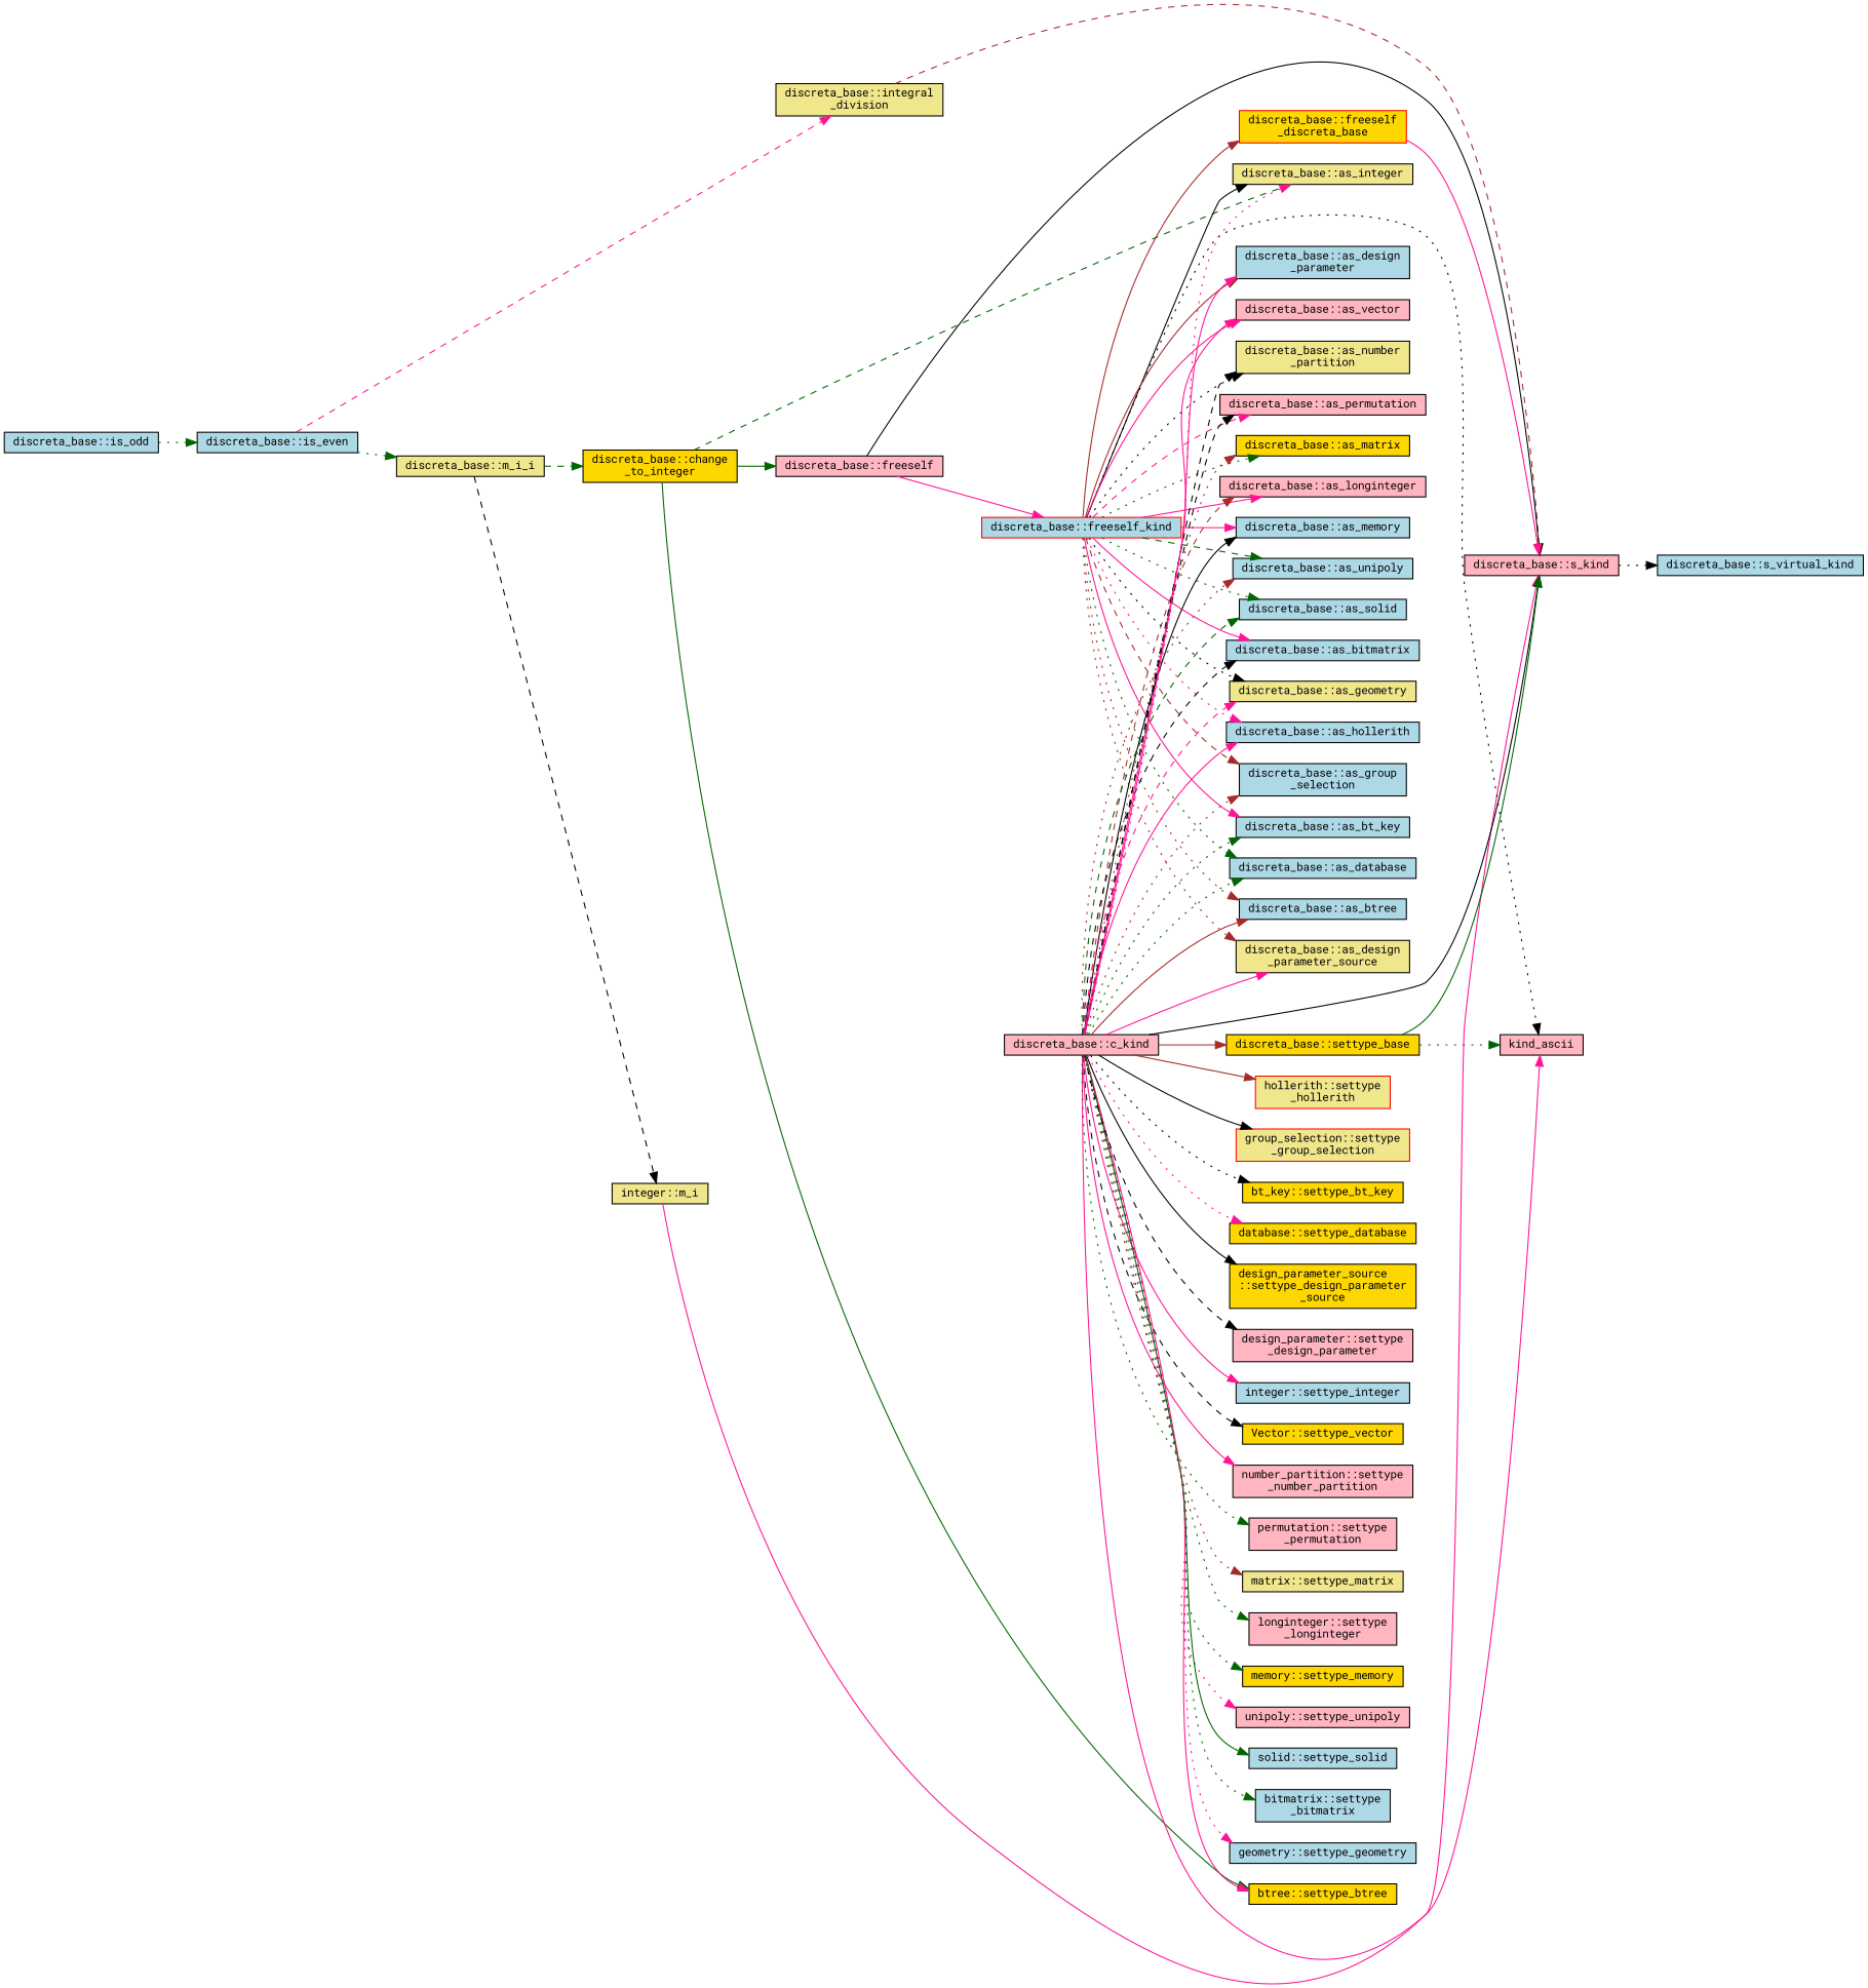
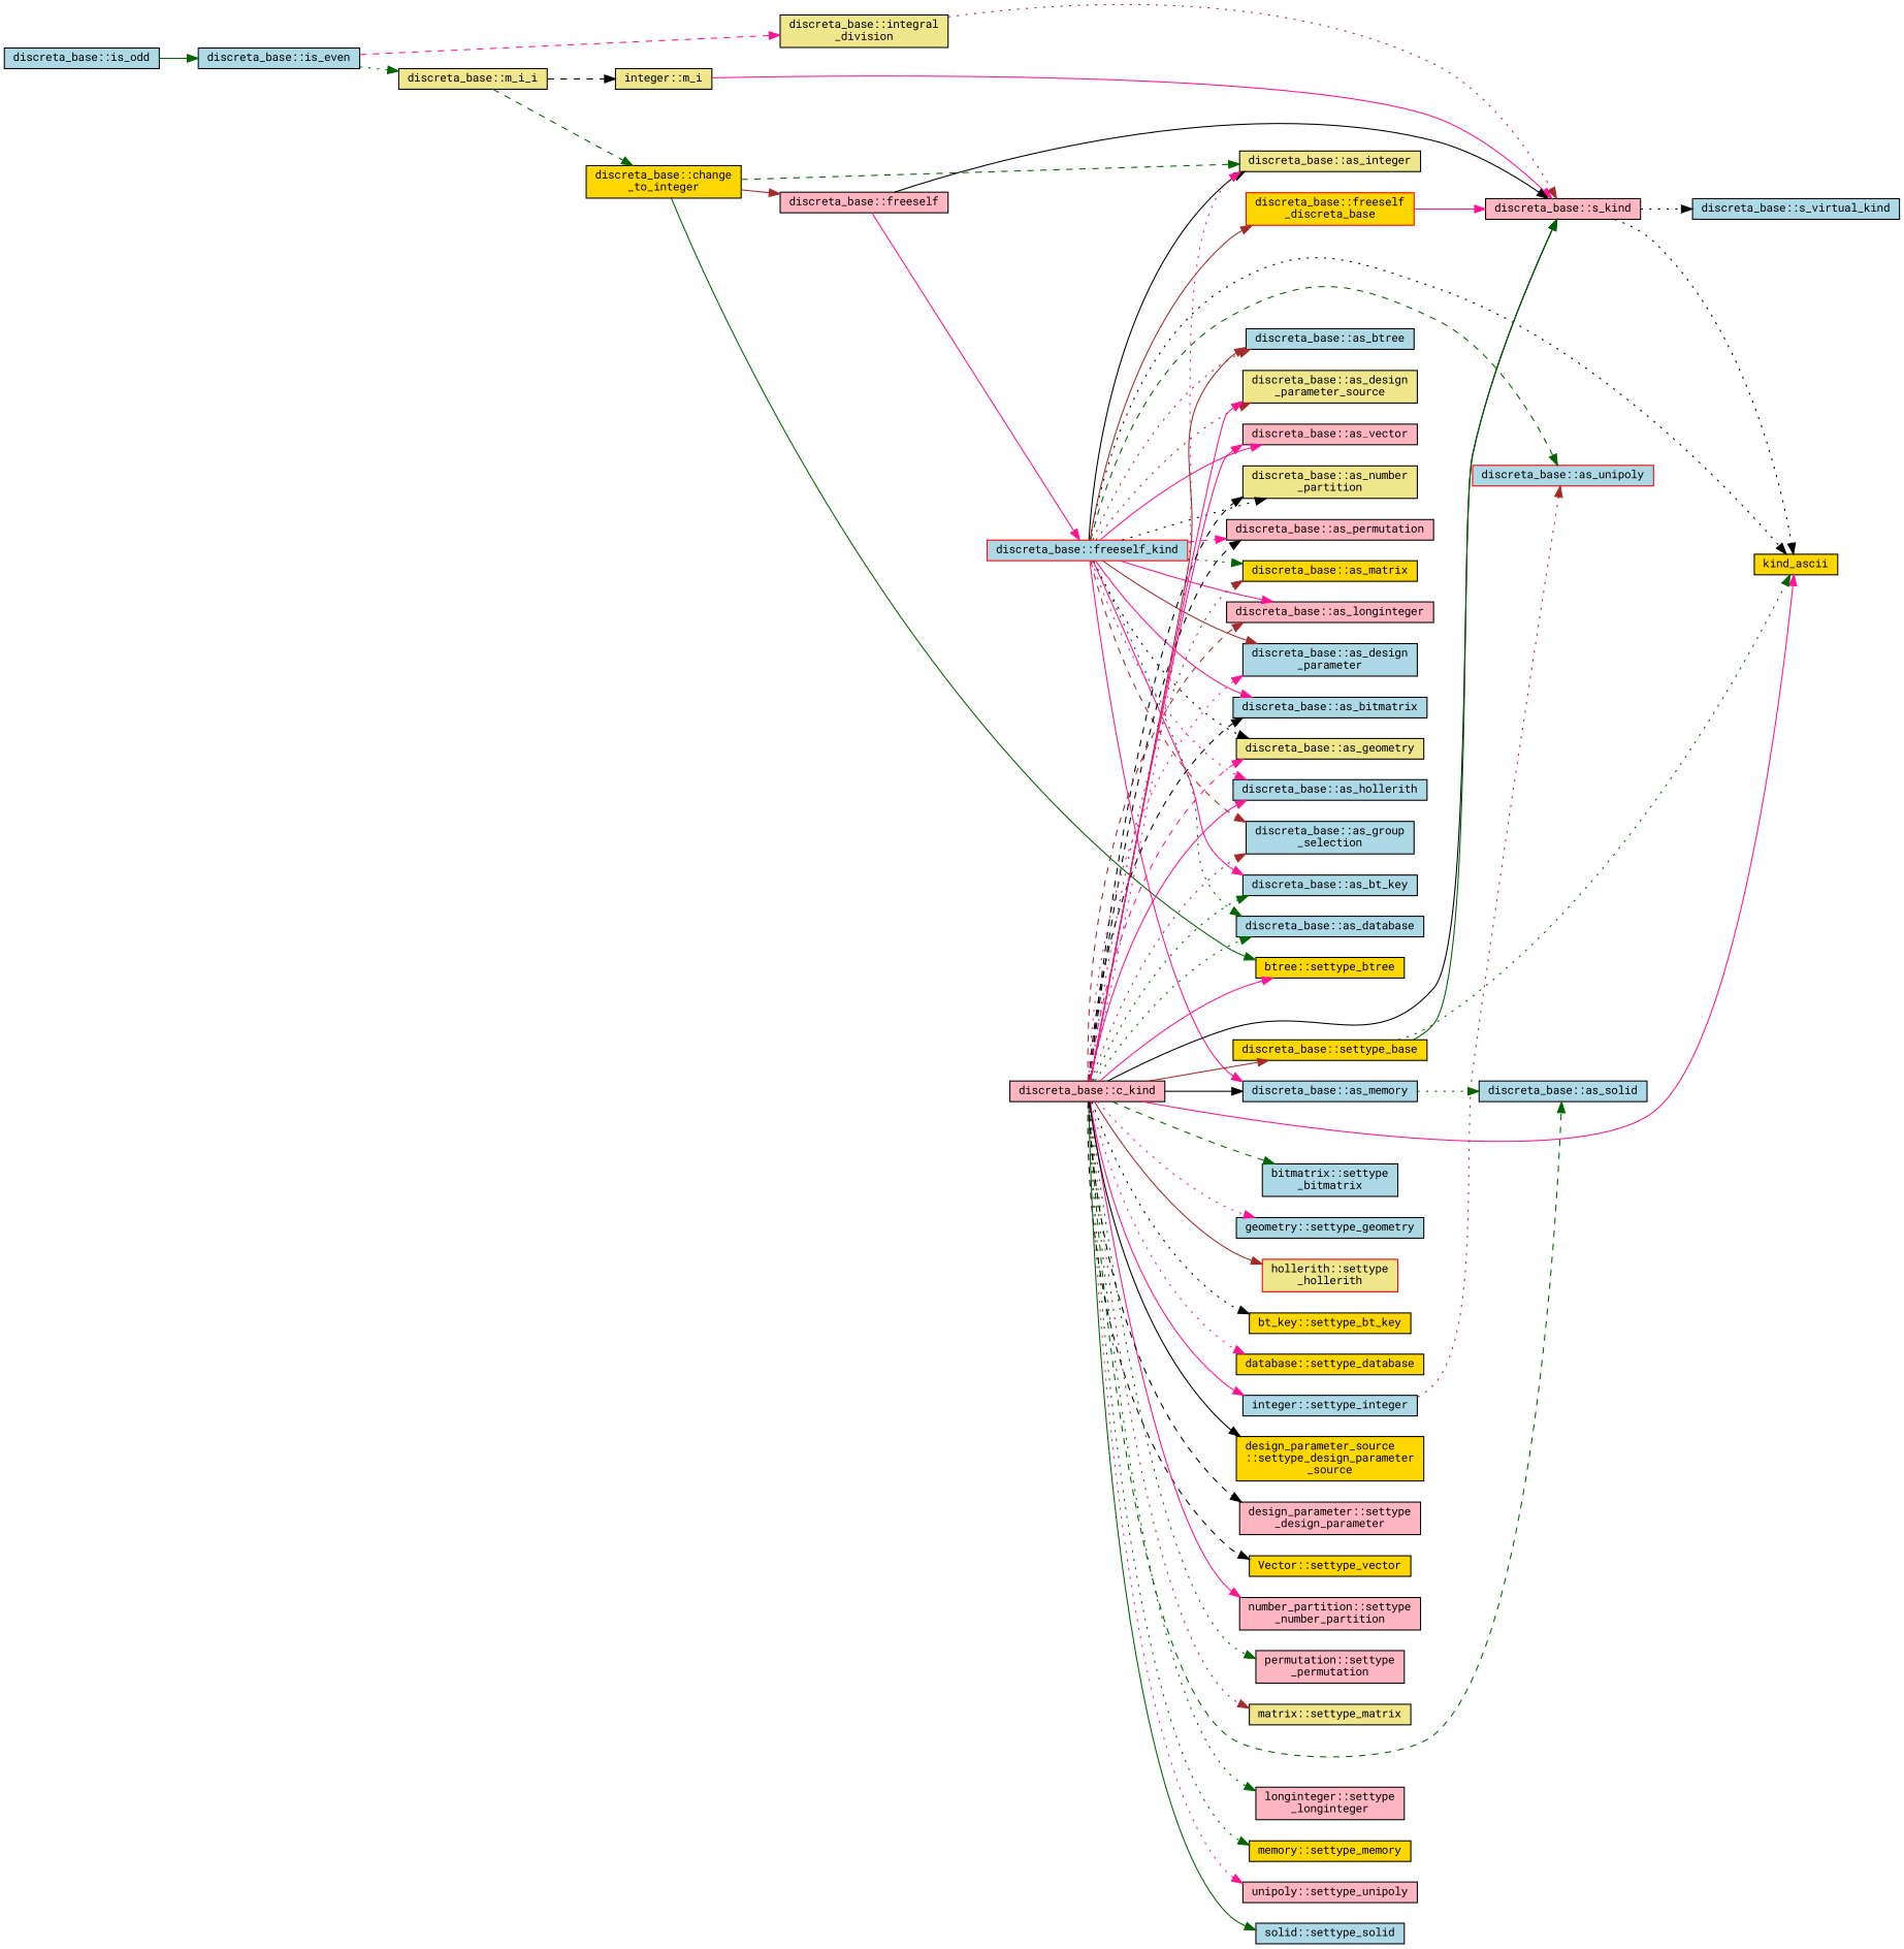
  digraph {
    fontname="Roboto Mono"
    rankdir=LR
    node [color=black fillcolor=lightblue fontname="Roboto Mono" fontsize=10 shape=record style=filled]
    edge [color=deeppink fontname="Roboto Mono" fontsize=10 labelfontname=Helvetica labelfontsize=10 style=solid]
    n1 [fontcolor=black height=0.2 label="discreta_base::is_odd" width=0.4]
    n2 [height=0.2 label="discreta_base::is_even" width=0.4]
    n3 [fillcolor=khaki height=0.2 label="discreta_base::m_i_i" width=0.4]
    n4 [fillcolor=khaki height=0.2 label="discreta_base::integral\l_division" width=0.4]
    n5 [fillcolor=gold height=0.2 label="discreta_base::change\l_to_integer" width=0.4]
    n6 [fillcolor=khaki height=0.2 label="integer::m_i" width=0.4]
    n7 [fillcolor=lightpink height=0.2 label="discreta_base::s_kind" width=0.4]
    n8 [fillcolor=lightpink height=0.2 label="discreta_base::freeself" width=0.4]
    n9 [fillcolor=khaki height=0.2 label="discreta_base::as_integer" width=0.4]
    n10 [fillcolor=gold height=0.2 label="btree::settype_btree" width=0.4]
    n11 [color=red height=0.2 label="discreta_base::freeself_kind" width=0.4]
    n12 [fillcolor=lightpink height=0.2 label="discreta_base::c_kind" width=0.4]
-   n13 [fillcolor=lightpink height=0.2 label=kind_ascii width=0.4]
+   n13 [fillcolor=gold height=0.2 label=kind_ascii width=0.4]
    n14 [fillcolor=lightpink height=0.2 label="discreta_base::as_vector" width=0.4]
    n15 [fillcolor=khaki height=0.2 label="discreta_base::as_number\l_partition" width=0.4]
    n16 [fillcolor=lightpink height=0.2 label="discreta_base::as_permutation" width=0.4]
    n17 [fillcolor=gold height=0.2 label="discreta_base::as_matrix" width=0.4]
    n18 [fillcolor=lightpink height=0.2 label="discreta_base::as_longinteger" width=0.4]
    n19 [height=0.2 label="discreta_base::as_memory" width=0.4]
-   n20 [height=0.2 label="discreta_base::as_unipoly" width=0.4]
+   n20 [color=red height=0.2 label="discreta_base::as_unipoly" width=0.4]
    n21 [height=0.2 label="discreta_base::as_solid" width=0.4]
    n22 [height=0.2 label="discreta_base::as_bitmatrix" width=0.4]
    n23 [fillcolor=khaki height=0.2 label="discreta_base::as_geometry" width=0.4]
    n24 [height=0.2 label="discreta_base::as_hollerith" width=0.4]
    n25 [height=0.2 label="discreta_base::as_group\l_selection" width=0.4]
    n26 [height=0.2 label="discreta_base::as_bt_key" width=0.4]
    n27 [height=0.2 label="discreta_base::as_database" width=0.4]
    n28 [height=0.2 label="discreta_base::as_btree" width=0.4]
    n29 [fillcolor=khaki height=0.2 label="discreta_base::as_design\l_parameter_source" width=0.4]
    n30 [height=0.2 label="discreta_base::as_design\l_parameter" width=0.4]
    n31 [fillcolor=gold height=0.2 label="discreta_base::settype_base" width=0.4]
    n32 [height=0.2 label="integer::settype_integer" width=0.4]
    n33 [fillcolor=gold height=0.2 label="Vector::settype_vector" width=0.4]
    n34 [fillcolor=lightpink height=0.2 label="number_partition::settype\l_number_partition" width=0.4]
    n35 [fillcolor=lightpink height=0.2 label="permutation::settype\l_permutation" width=0.4]
    n36 [fillcolor=khaki height=0.2 label="matrix::settype_matrix" width=0.4]
    n37 [fillcolor=lightpink height=0.2 label="longinteger::settype\l_longinteger" width=0.4]
    n38 [fillcolor=gold height=0.2 label="memory::settype_memory" width=0.4]
    n39 [fillcolor=lightpink height=0.2 label="unipoly::settype_unipoly" width=0.4]
    n40 [height=0.2 label="solid::settype_solid" width=0.4]
    n41 [height=0.2 label="bitmatrix::settype\l_bitmatrix" width=0.4]
    n42 [height=0.2 label="geometry::settype_geometry" width=0.4]
    n43 [color=red fillcolor=khaki height=0.2 label="hollerith::settype\l_hollerith" width=0.4]
-   n44 [color=red fillcolor=khaki height=0.2 label="group_selection::settype\l_group_selection" width=0.4]
    n45 [fillcolor=gold height=0.2 label="bt_key::settype_bt_key" width=0.4]
    n46 [fillcolor=gold height=0.2 label="database::settype_database" width=0.4]
    n47 [fillcolor=gold height=0.2 label="design_parameter_source\l::settype_design_parameter\l_source" width=0.4]
    n48 [fillcolor=lightpink height=0.2 label="design_parameter::settype\l_design_parameter" width=0.4]
    n49 [color=red fillcolor=gold height=0.2 label="discreta_base::freeself\l_discreta_base" width=0.4]
    n50 [height=0.2 label="discreta_base::s_virtual_kind" width=0.4]
-   n1 -> n2 [color=darkgreen style=dotted]
+   n1 -> n2 [color=darkgreen]
    n2 -> n3 [color=darkgreen style=dotted]
    n2 -> n4 [style=dashed]
    n3 -> n5 [color=darkgreen style=dashed]
    n3 -> n6 [color=black style=dashed]
-   n4 -> n7 [color=brown style=dashed]
-   n5 -> n8 [color=darkgreen]
+   n4 -> n7 [color=brown style=dotted]
+   n5 -> n8 [color=brown]
    n5 -> n9 [color=darkgreen style=dashed]
    n5 -> n10 [color=darkgreen]
    n6 -> n7
+   n7 -> n13 [color=black style=dotted]
    n7 -> n50 [color=black style=dotted]
    n8 -> n7 [color=black]
    n8 -> n11
    n11 -> n9 [color=black]
    n11 -> n13 [color=black style=dotted]
    n11 -> n14
    n11 -> n15 [color=black style=dotted]
    n11 -> n16 [style=dashed]
    n11 -> n17 [color=darkgreen style=dotted]
    n11 -> n18
    n11 -> n19
    n11 -> n20 [color=darkgreen style=dashed]
-   n11 -> n21 [color=darkgreen style=dotted]
+   n19 -> n21 [color=darkgreen style=dotted]
    n11 -> n22
    n11 -> n23 [color=black style=dotted]
    n11 -> n24 [style=dotted]
    n11 -> n25 [color=brown style=dashed]
    n11 -> n26
    n11 -> n27 [color=darkgreen style=dotted]
    n11 -> n28 [color=brown style=dotted]
    n11 -> n29 [color=brown style=dotted]
    n11 -> n30 [color=brown]
    n11 -> n49 [color=brown]
    n12 -> n7 [color=black]
    n12 -> n9 [style=dotted]
    n12 -> n10
    n12 -> n13
    n12 -> n14
    n12 -> n15 [color=black style=dashed]
    n12 -> n16 [color=black style=dashed]
    n12 -> n17 [color=brown style=dotted]
    n12 -> n18 [color=brown style=dashed]
    n12 -> n19 [color=black]
-   n12 -> n20 [color=brown style=dotted]
+   n32 -> n20 [color=brown style=dotted]
    n12 -> n21 [color=darkgreen style=dashed]
    n12 -> n22 [color=black style=dashed]
    n12 -> n23 [style=dashed]
    n12 -> n24
    n12 -> n25 [color=brown style=dotted]
    n12 -> n26 [color=darkgreen style=dotted]
    n12 -> n27 [color=darkgreen style=dotted]
    n12 -> n28 [color=brown]
    n12 -> n29
-   n12 -> n30
+   n12 -> n30 [style=dotted]
    n12 -> n31 [color=brown]
    n12 -> n32
    n12 -> n33 [color=black style=dashed]
    n12 -> n34
    n12 -> n35 [color=darkgreen style=dotted]
    n12 -> n36 [color=brown style=dotted]
    n12 -> n37 [color=darkgreen style=dotted]
    n12 -> n38 [color=darkgreen style=dotted]
    n12 -> n39 [style=dotted]
    n12 -> n40 [color=darkgreen]
-   n12 -> n41 [color=darkgreen style=dotted]
+   n12 -> n41 [color=darkgreen style=dashed]
    n12 -> n42 [style=dotted]
    n12 -> n43 [color=brown]
-   n12 -> n44 [color=black]
    n12 -> n45 [color=black style=dotted]
    n12 -> n46 [style=dotted]
    n12 -> n47 [color=black]
    n12 -> n48 [color=black style=dashed]
    n31 -> n7 [color=darkgreen]
    n31 -> n13 [color=darkgreen style=dotted]
    n49 -> n7
  }
